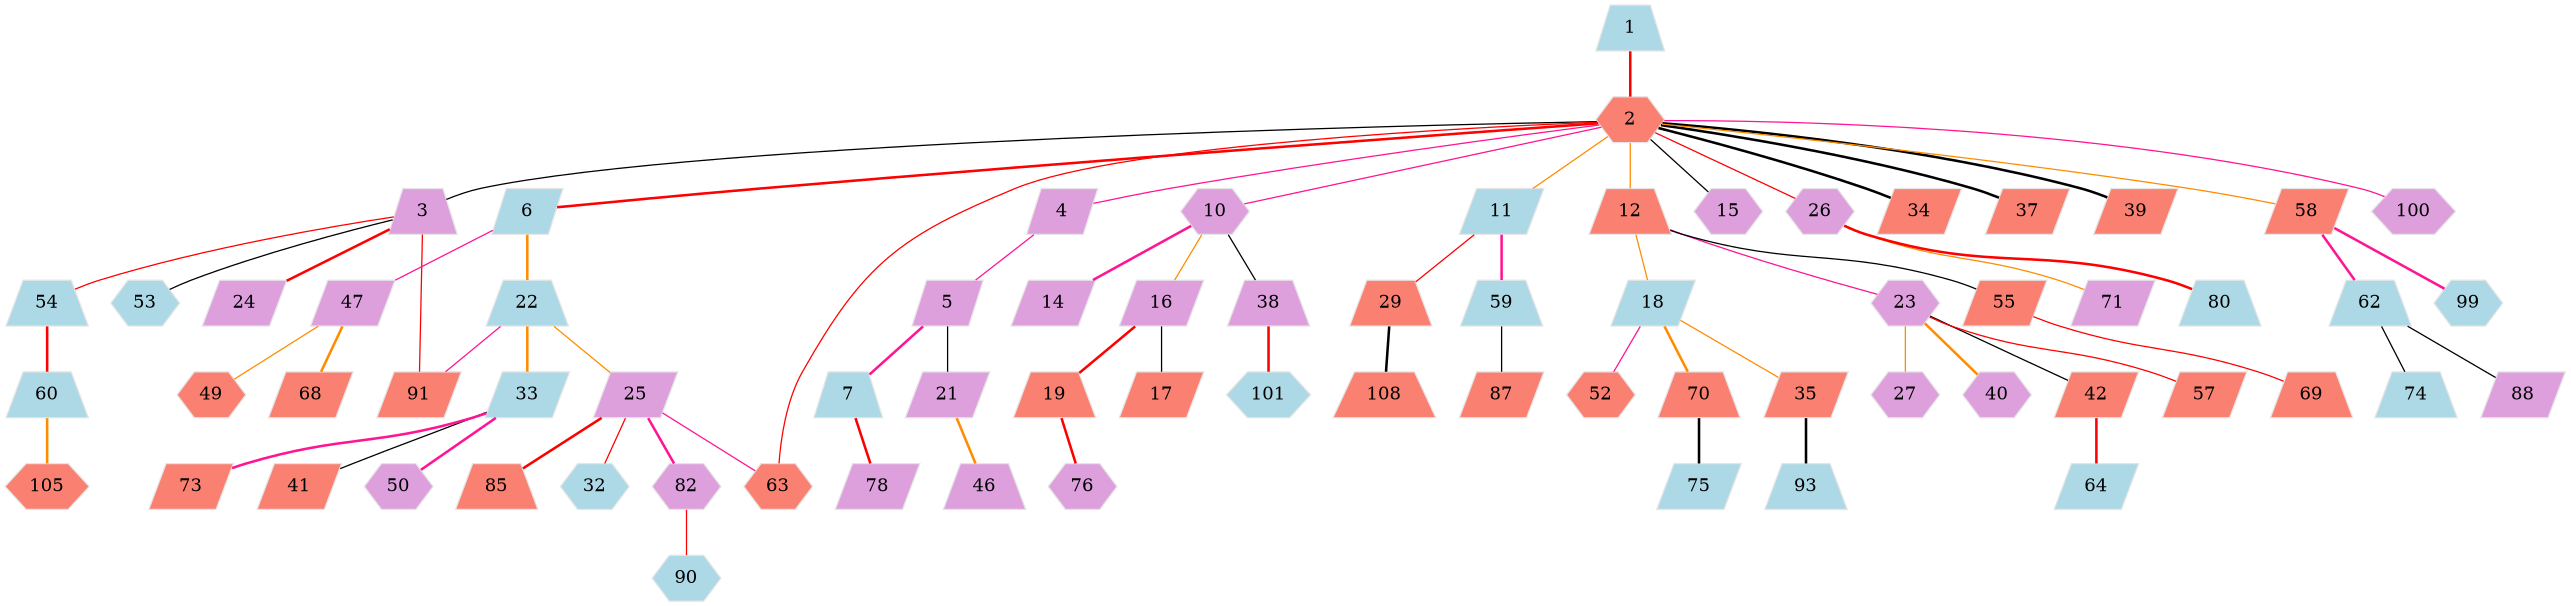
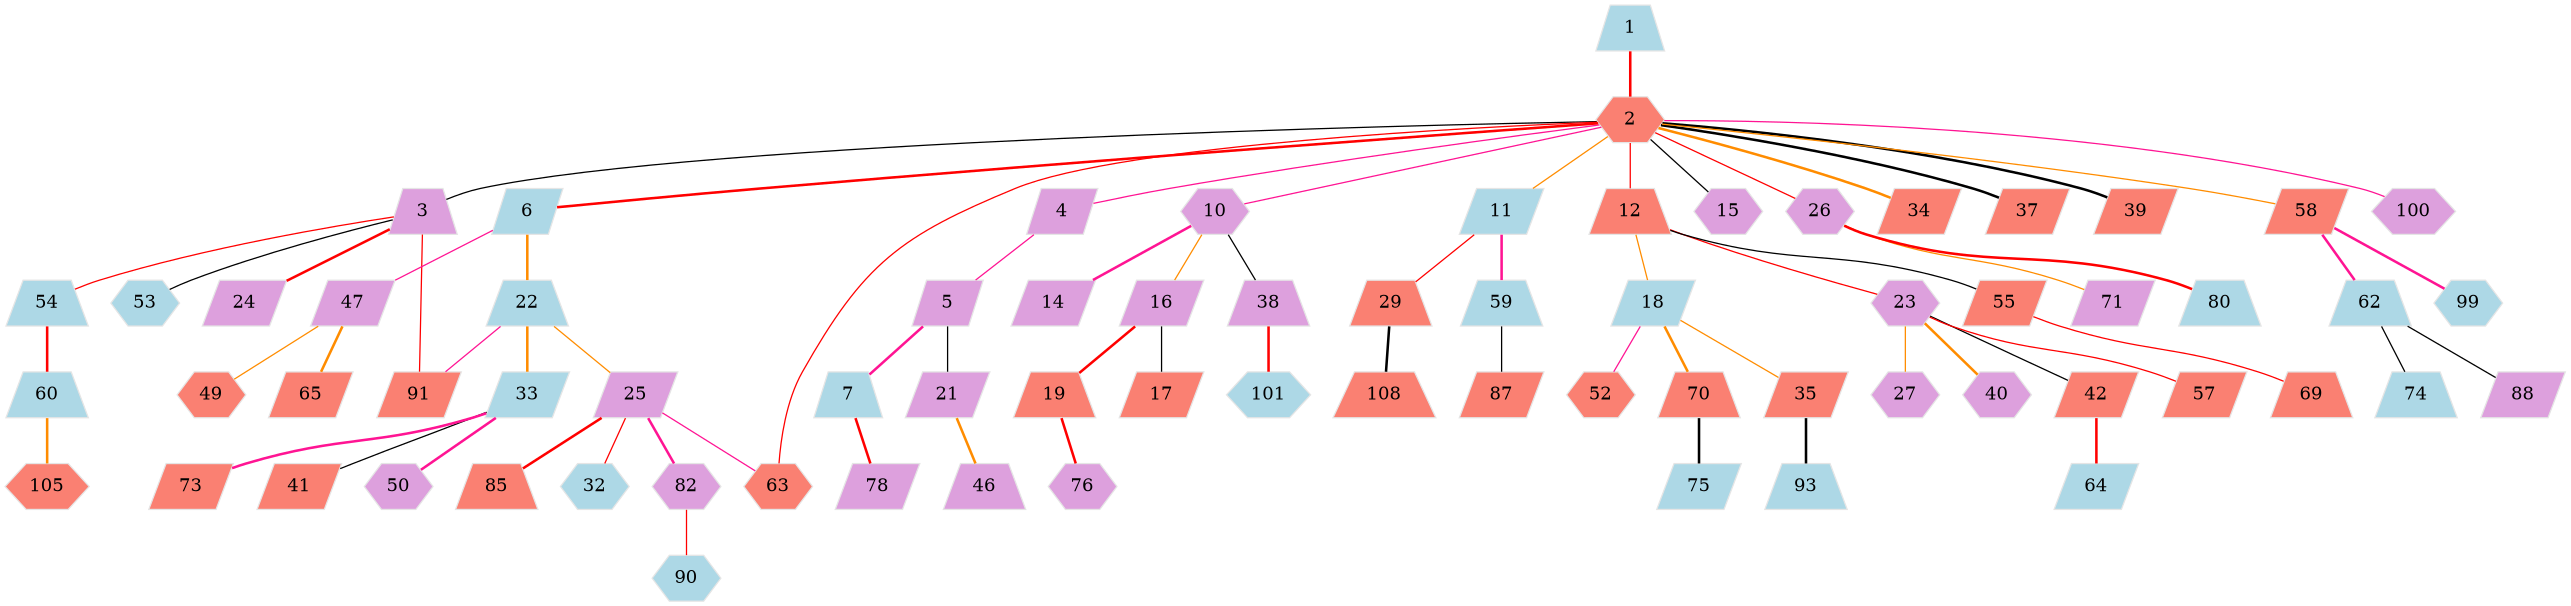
  graph {
    node [color=gray90 fillcolor=salmon shape=parallelogram style=filled]
    edge [color=red style=solid]
    2 [shape=hexagon super="+9"]
    3 [fillcolor=plum shape=trapezium super="+8"]
    4 [fillcolor=plum super="+106"]
    6 [fillcolor=lightblue]
    10 [fillcolor=plum shape=hexagon super="+103"]
    11 [fillcolor=lightblue super="+30"]
    12 [shape=trapezium super="+20"]
    15 [fillcolor=plum shape=hexagon]
    26 [fillcolor=plum shape=hexagon super="+28"]
    34 [super="+65"]
    37
    39
    58 [super="+79"]
    63 [shape=hexagon]
    100 [fillcolor=plum shape=hexagon]
    1 [fillcolor=lightblue shape=trapezium]
    24 [fillcolor=plum super="+44"]
    53 [fillcolor=lightblue shape=hexagon]
    54 [fillcolor=lightblue shape=trapezium]
    91 [super="+107"]
    5 [fillcolor=plum super="+13"]
    22 [fillcolor=lightblue shape=trapezium super="+84"]
    47 [fillcolor=plum super="+104"]
    14 [fillcolor=plum]
    16 [fillcolor=plum super="+56"]
    38 [fillcolor=plum shape=trapezium super="+77"]
    29 [shape=trapezium super="+97"]
    59 [fillcolor=lightblue shape=trapezium super="+86"]
    18 [fillcolor=lightblue super="+31"]
    23 [fillcolor=plum shape=hexagon super="+92"]
    55 [super="+61"]
    71 [fillcolor=plum]
    80 [fillcolor=lightblue shape=trapezium]
    62 [fillcolor=lightblue shape=trapezium super="+98"]
    99 [fillcolor=lightblue shape=hexagon]
    60 [fillcolor=lightblue shape=trapezium super="+102"]
    7 [fillcolor=lightblue shape=trapezium super="+66"]
    21 [fillcolor=plum super="+36"]
    78 [fillcolor=plum]
    46 [fillcolor=plum shape=trapezium super="+94"]
    25 [fillcolor=plum super="+72"]
    33 [fillcolor=lightblue super="+43"]
    49 [shape=hexagon]
-   68
+   68 [label=65]
    17 [super="+48"]
    19 [shape=trapezium super="+51"]
    101 [fillcolor=lightblue shape=hexagon]
    108 [shape=trapezium]
    87
    35 [super="+81"]
    52 [shape=hexagon]
    70 [shape=trapezium]
    27 [fillcolor=plum shape=hexagon]
    40 [fillcolor=plum shape=hexagon super="+96"]
    42 [super="+45"]
    57 [super="+89"]
    69 [shape=trapezium]
    76 [fillcolor=plum shape=hexagon]
    93 [fillcolor=lightblue shape=trapezium]
    75 [fillcolor=lightblue]
    32 [fillcolor=lightblue shape=hexagon]
    82 [fillcolor=plum shape=hexagon]
    85 [shape=trapezium]
    41 [super="+67"]
    50 [fillcolor=plum shape=hexagon]
    73
    64 [fillcolor=lightblue super="+83"]
    90 [fillcolor=lightblue shape=hexagon super="+95"]
    105 [shape=hexagon]
    74 [fillcolor=lightblue shape=trapezium]
    88 [fillcolor=plum]
    2 -- 3 [color=black weight=2]
    2 -- 4 [color=deeppink]
    2 -- 6 [style=bold]
    2 -- 10 [color=deeppink]
    2 -- 11 [color=darkorange]
-   2 -- 12 [color=darkorange]
+   2 -- 12
    2 -- 15 [color=black]
    2 -- 26
-   2 -- 34 [color=black style=bold]
+   2 -- 34 [color=darkorange style=bold]
    2 -- 37 [color=black style=bold]
    2 -- 39 [color=black style=bold]
    2 -- 58 [color=darkorange]
    2 -- 63
    2 -- 100 [color=deeppink]
    3 -- 24 [style=bold]
    3 -- 53 [color=black]
    3 -- 54
    3 -- 91
    4 -- 5 [color=deeppink]
    6 -- 22 [color=darkorange style=bold]
    6 -- 47 [color=deeppink]
    10 -- 14 [color=deeppink style=bold]
    10 -- 16 [color=darkorange]
    10 -- 38 [color=black]
    11 -- 29
    11 -- 59 [color=deeppink style=bold]
    12 -- 18 [color=darkorange]
-   12 -- 23 [color=deeppink]
+   12 -- 23
    12 -- 55 [color=black]
    26 -- 71 [color=darkorange]
    26 -- 80 [style=bold]
    58 -- 62 [color=deeppink style=bold]
    58 -- 99 [color=deeppink style=bold]
    1 -- 2 [style=bold]
    54 -- 60 [style=bold]
    5 -- 7 [color=deeppink style=bold]
    5 -- 21 [color=black]
    22 -- 91 [color=deeppink]
    22 -- 25 [color=darkorange]
    22 -- 33 [color=darkorange style=bold]
    47 -- 49 [color=darkorange]
    47 -- 68 [color=darkorange style=bold]
    16 -- 17 [color=black]
    16 -- 19 [style=bold]
    38 -- 101 [style=bold]
    29 -- 108 [color=black style=bold]
    59 -- 87 [color=black]
    18 -- 35 [color=darkorange]
    18 -- 52 [color=deeppink]
    18 -- 70 [color=darkorange style=bold]
    23 -- 27 [color=darkorange]
    23 -- 40 [color=darkorange style=bold]
    23 -- 42 [color=black]
    23 -- 57
    55 -- 69
    62 -- 74 [color=black]
    62 -- 88 [color=black]
    60 -- 105 [color=darkorange style=bold]
    7 -- 78 [style=bold]
    21 -- 46 [color=darkorange style=bold]
    25 -- 63 [color=deeppink]
    25 -- 32
    25 -- 82 [color=deeppink style=bold]
    25 -- 85 [style=bold]
    33 -- 41 [color=black]
    33 -- 50 [color=deeppink style=bold]
    33 -- 73 [color=deeppink style=bold]
    19 -- 76 [style=bold]
    35 -- 93 [color=black style=bold]
    70 -- 75 [color=black style=bold]
    42 -- 64 [style=bold]
    82 -- 90
  }
